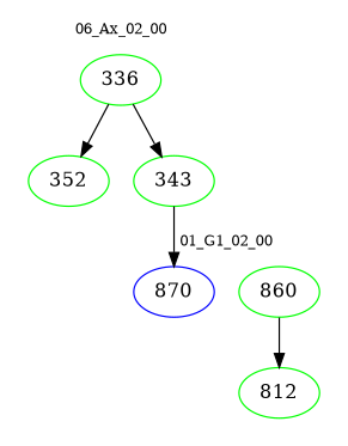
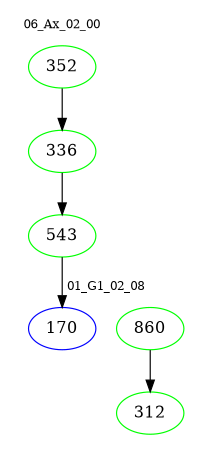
  digraph {
    node [color=green]
    edge [color=black]
    n1 [label=336]
    n2 [label=352]
-   n3 [label=343]
+   n3 [label=543]
    n4 [label=860]
-   n5 [label=812]
-   n6 [color=blue label=870]
+   n5 [label=312]
+   n6 [color=blue label=170]
    subgraph cluster_1 {
      color=white
      fontsize=10
      label="06_Ax_02_00"
      n1
      n2
      n3
    }
    subgraph cluster_2 {
      color=white
      fontsize=10
-     label="01_G1_02_00"
+     label="01_G1_02_08"
      n4
      n5
      n6
    }
-   n1 -> n2
+   n2 -> n1
    n1 -> n3
    n3 -> n6
    n4 -> n5
  }
